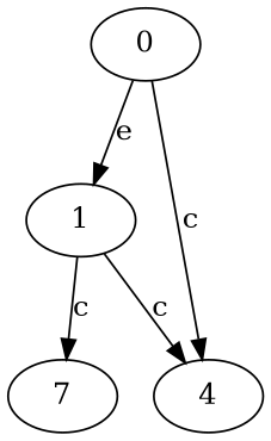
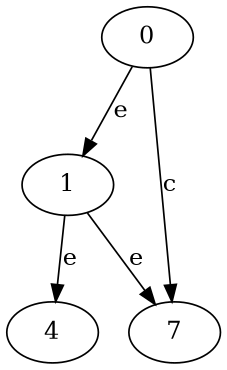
  strict digraph {
    0
    1
    4
    7
    0 -> 1 [label=e]
-   0 -> 4 [label=c]
-   1 -> 4 [label=c]
-   1 -> 7 [label=c]
+   0 -> 7 [label=c]
+   1 -> 4 [label=e]
+   1 -> 7 [label=e]
  }
